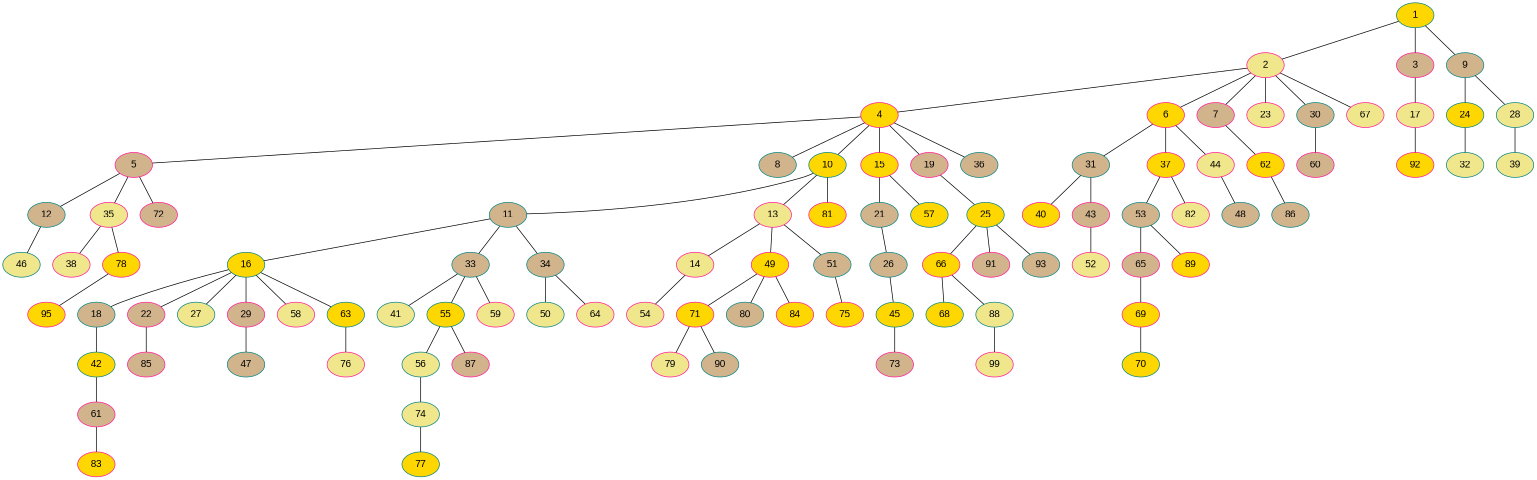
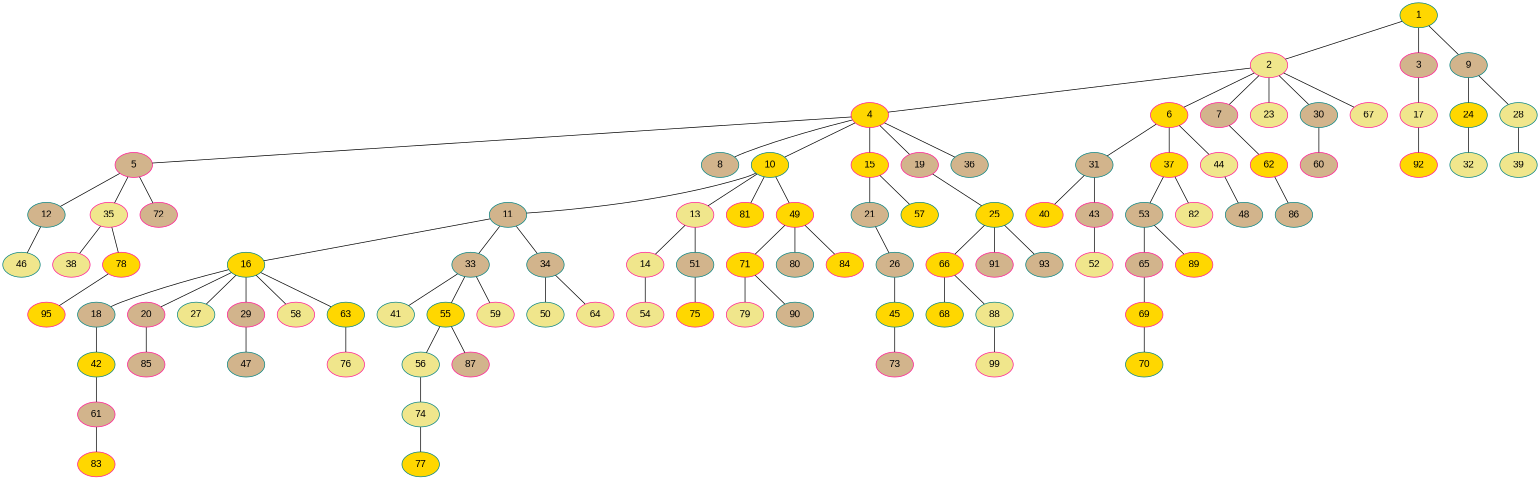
  graph {
    fontname="Liberation Sans"
    node [color=deeppink fillcolor=tan fontname="Liberation Sans" style=filled]
    edge [fontname="Liberation Sans"]
    1 [color=teal fillcolor=gold]
    2 [fillcolor=khaki]
    3
    9 [color=teal]
    4 [fillcolor=gold]
    6 [fillcolor=gold]
    7
    23 [fillcolor=khaki]
    30 [color=teal]
    67 [fillcolor=khaki]
    17 [fillcolor=khaki]
    24 [color=teal fillcolor=gold]
    28 [color=teal fillcolor=khaki]
    92 [fillcolor=gold]
    5
    8 [color=teal]
    10 [color=teal fillcolor=gold]
    15 [fillcolor=gold]
    19
    36 [color=teal]
    31 [color=teal]
    37 [fillcolor=gold]
    44 [fillcolor=khaki]
    62 [fillcolor=gold]
    60
    12 [color=teal]
    35 [fillcolor=khaki]
    72
    11 [color=teal]
    13 [fillcolor=khaki]
    81 [fillcolor=gold]
    21 [color=teal]
    57 [color=teal fillcolor=gold]
    25 [color=teal fillcolor=gold]
    46 [color=teal fillcolor=khaki]
    38 [fillcolor=khaki]
    78 [fillcolor=gold]
    40 [fillcolor=gold]
    43
    53 [color=teal]
    82 [fillcolor=khaki]
    48 [color=teal]
    86 [color=teal]
    32 [color=teal fillcolor=khaki]
    39 [color=teal fillcolor=khaki]
    16 [color=teal fillcolor=gold]
    33 [color=teal]
    34 [color=teal]
    14 [fillcolor=khaki]
    49 [fillcolor=gold]
    51 [color=teal]
    18 [color=teal]
-   22
+   22 [label=20]
    27 [color=teal fillcolor=khaki]
    29
    58 [fillcolor=khaki]
    63 [color=teal fillcolor=gold]
    41 [color=teal fillcolor=khaki]
    55 [color=teal fillcolor=gold]
    59 [fillcolor=khaki]
    50 [color=teal fillcolor=khaki]
    64 [fillcolor=khaki]
    54 [fillcolor=khaki]
    71 [fillcolor=gold]
    80 [color=teal]
    84 [fillcolor=gold]
    75 [fillcolor=gold]
    26 [color=teal]
    42 [color=teal fillcolor=gold]
    85
    47 [color=teal]
    76 [fillcolor=khaki]
    61
    66 [fillcolor=gold]
    91
    93 [color=teal]
    45 [color=teal fillcolor=gold]
    68 [color=teal fillcolor=gold]
    88 [color=teal fillcolor=khaki]
    73
    52 [fillcolor=khaki]
    56 [color=teal fillcolor=khaki]
    87
    95 [fillcolor=gold]
    65
    89 [fillcolor=gold]
    83 [fillcolor=gold]
    79 [fillcolor=khaki]
    90 [color=teal]
    69 [fillcolor=gold]
    74 [color=teal fillcolor=khaki]
    77 [color=teal fillcolor=gold]
    70 [color=teal fillcolor=gold]
    n94 [fillcolor=khaki label=99]
    1 -- 2
    1 -- 3
    1 -- 9
    2 -- 4
    2 -- 6
    2 -- 7
    2 -- 23
    2 -- 30
    2 -- 67
    3 -- 17
    9 -- 24
    9 -- 28
    4 -- 5
    4 -- 8
    4 -- 10
    4 -- 15
    4 -- 19
    4 -- 36
    6 -- 31
    6 -- 37
    6 -- 44
    7 -- 62
    30 -- 60
    17 -- 92
    24 -- 32
    28 -- 39
    5 -- 12
    5 -- 35
    5 -- 72
    10 -- 11
    10 -- 13
    10 -- 81
    15 -- 21
    15 -- 57
    19 -- 25
    31 -- 40
    31 -- 43
    37 -- 53
    37 -- 82
    44 -- 48
    62 -- 86
    12 -- 46
    35 -- 38
    35 -- 78
    11 -- 16
    11 -- 33
    11 -- 34
    13 -- 14
-   13 -- 49
+   10 -- 49
    13 -- 51
    21 -- 26
    25 -- 66
    25 -- 91
    25 -- 93
    78 -- 95
    43 -- 52
    53 -- 65
    53 -- 89
    16 -- 18
    16 -- 22
    16 -- 27
    16 -- 29
    16 -- 58
    16 -- 63
    33 -- 41
    33 -- 55
    33 -- 59
    34 -- 50
    34 -- 64
    14 -- 54
    49 -- 71
    49 -- 80
    49 -- 84
    51 -- 75
    18 -- 42
    22 -- 85
    29 -- 47
    63 -- 76
    55 -- 56
    55 -- 87
    71 -- 79
    71 -- 90
    26 -- 45
    42 -- 61
    61 -- 83
    66 -- 68
    66 -- 88
    45 -- 73
    88 -- n94
    56 -- 74
    65 -- 69
    69 -- 70
    74 -- 77
  }
